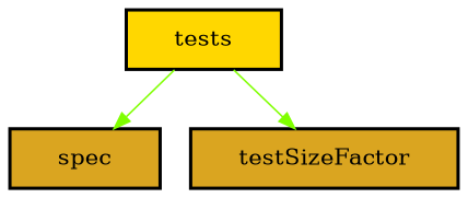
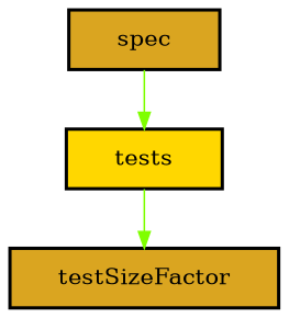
  digraph {
    node [fillcolor=goldenrod margin="0.4,0.1" shape=box style="filled,bold"]
    edge [color=chartreuse penwidth=1]
    n1 [label=spec]
    n2 [label=testSizeFactor]
    n3 [fillcolor=gold label=tests]
-   n3 -> n1
+   n1 -> n3
    n3 -> n2
  }
